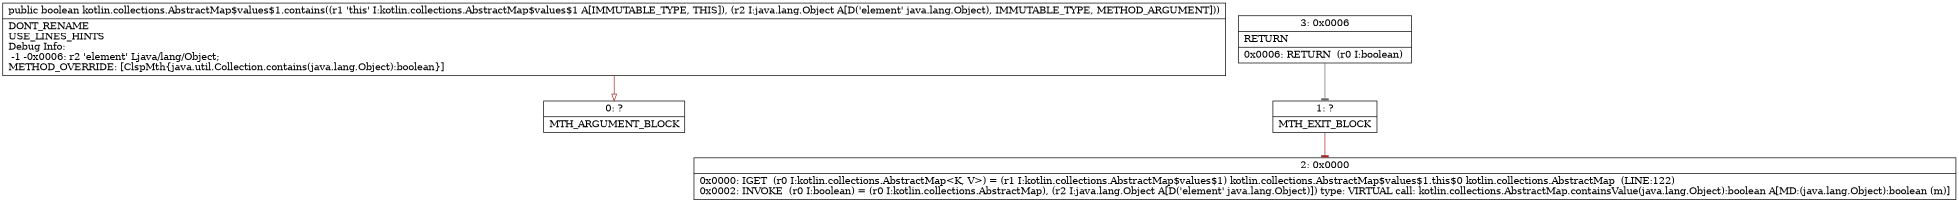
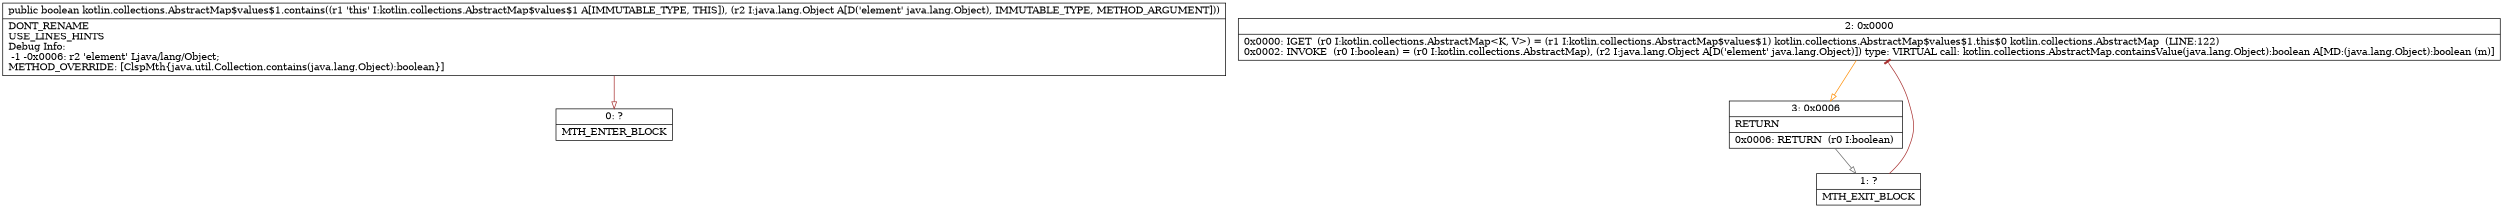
  digraph {
    node [shape=record]
    edge [arrowhead=onormal color=brown]
-   n1 [label="{0\:\ ?|MTH_ARGUMENT_BLOCK\l}"]
+   n1 [label="{0\:\ ?|MTH_ENTER_BLOCK\l}"]
    n2 [label="{2\:\ 0x0000|0x0000: IGET  (r0 I:kotlin.collections.AbstractMap\<K, V\>) = (r1 I:kotlin.collections.AbstractMap$values$1) kotlin.collections.AbstractMap$values$1.this$0 kotlin.collections.AbstractMap  (LINE:122)\l0x0002: INVOKE  (r0 I:boolean) = (r0 I:kotlin.collections.AbstractMap), (r2 I:java.lang.Object A[D('element' java.lang.Object)]) type: VIRTUAL call: kotlin.collections.AbstractMap.containsValue(java.lang.Object):boolean A[MD:(java.lang.Object):boolean (m)]\l}"]
    n3 [label="{3\:\ 0x0006|RETURN\l|0x0006: RETURN  (r0 I:boolean) \l}"]
    n4 [label="{1\:\ ?|MTH_EXIT_BLOCK\l}"]
    n5 [label="{public boolean kotlin.collections.AbstractMap$values$1.contains((r1 'this' I:kotlin.collections.AbstractMap$values$1 A[IMMUTABLE_TYPE, THIS]), (r2 I:java.lang.Object A[D('element' java.lang.Object), IMMUTABLE_TYPE, METHOD_ARGUMENT]))  | DONT_RENAME\lUSE_LINES_HINTS\lDebug Info:\l  \-1 \-0x0006: r2 'element' Ljava\/lang\/Object;\lMETHOD_OVERRIDE: [ClspMth\{java.util.Collection.contains(java.lang.Object):boolean\}]\l}"]
-   n3 -> n4 [arrowhead=tee color=gray40]
+   n2 -> n3 [color=darkorange]
+   n3 -> n4 [color=gray40]
    n4 -> n2 [arrowhead=tee]
    n5 -> n1
  }
